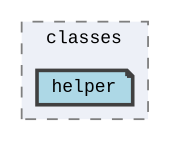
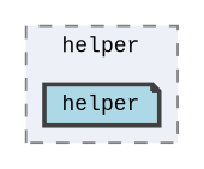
  digraph {
    compound=true
    fontname="Liberation Mono"
    n1 [color=grey25 fillcolor=lightblue fontname="Liberation Mono" fontsize=10 height=0.2 label=helper shape=note style="filled,bold" width=0.4]
    subgraph cluster_1 {
      bgcolor="#edf0f7"
      fontsize=10
-     label=classes
+     label=helper
      pencolor=grey50
      style="filled,dashed"
      n1
    }
  }
